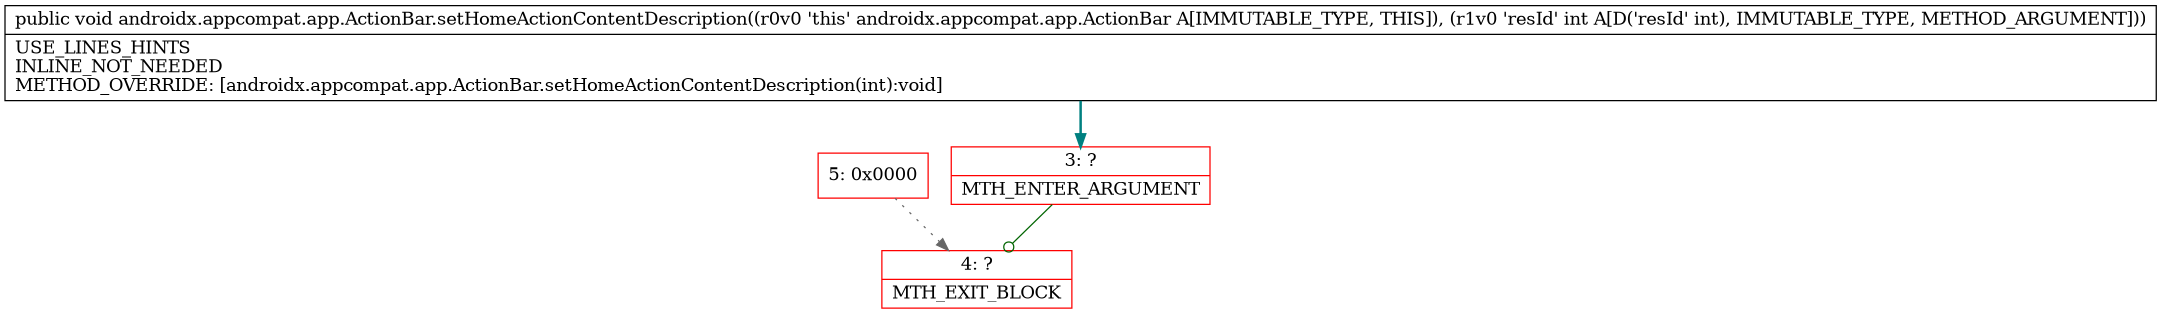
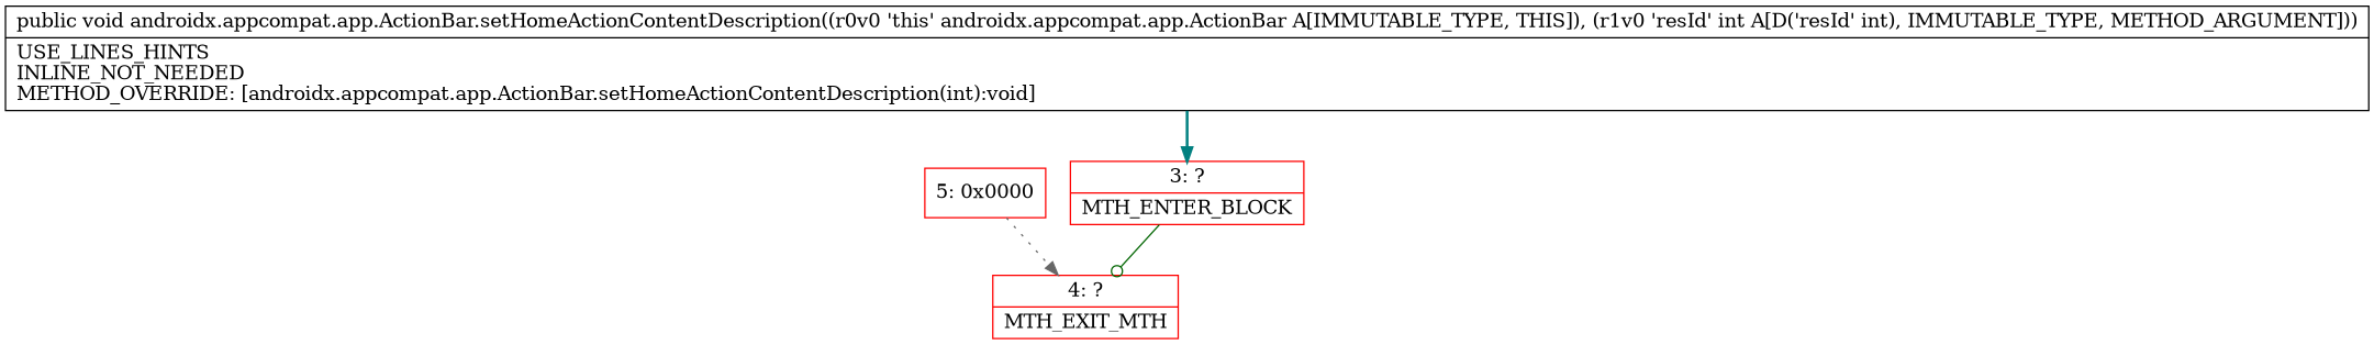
  digraph {
    node [color=red shape=record]
    edge [arrowhead=normal]
-   n1 [label="{3\:\ ?|MTH_ENTER_ARGUMENT\l}"]
-   n2 [label="{4\:\ ?|MTH_EXIT_BLOCK\l}"]
+   n1 [label="{3\:\ ?|MTH_ENTER_BLOCK\l}"]
+   n2 [label="{4\:\ ?|MTH_EXIT_MTH\l}"]
    n3 [label="{5\:\ 0x0000}"]
    n4 [label="{public void androidx.appcompat.app.ActionBar.setHomeActionContentDescription((r0v0 'this' androidx.appcompat.app.ActionBar A[IMMUTABLE_TYPE, THIS]), (r1v0 'resId' int A[D('resId' int), IMMUTABLE_TYPE, METHOD_ARGUMENT]))  | USE_LINES_HINTS\lINLINE_NOT_NEEDED\lMETHOD_OVERRIDE: [androidx.appcompat.app.ActionBar.setHomeActionContentDescription(int):void]\l}" color=""]
    subgraph cluster_1 {
      label="R(0)"
    }
    n1 -> n2 [arrowhead=odot color=darkgreen style=solid]
    n3 -> n2 [color=gray40 style=dotted]
    n4 -> n1 [color=teal style=bold]
  }
